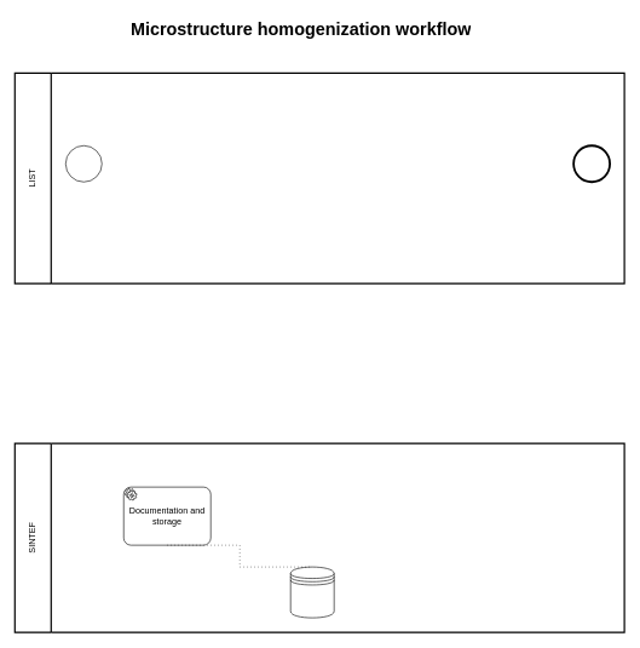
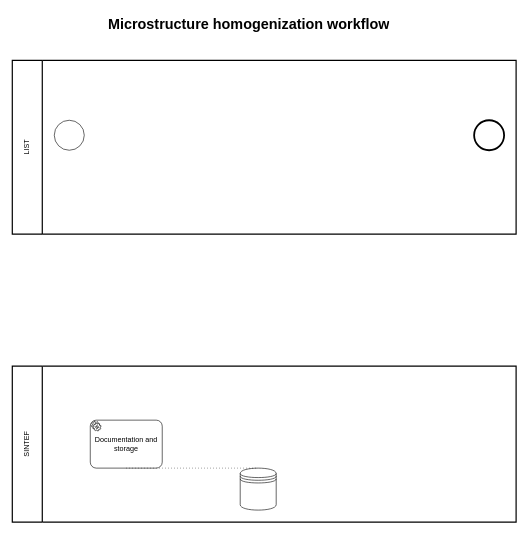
  <mxCell id="0" />
  <mxCell id="1" parent="0" />
  <mxCell id="2" value="LIST" style="swimlane;html=1;startSize=50;fontStyle=0;collapsible=0;horizontal=0;swimlaneLine=1;swimlaneFillColor=#ffffff;strokeWidth=2;whiteSpace=wrap;" vertex="1" parent="1"><mxGeometry x="20" y="100" width="840" height="290" as="geometry" /></mxCell>
  <mxCell id="3" value="" style="points=[[0.145,0.145,0],[0.5,0,0],[0.855,0.145,0],[1,0.5,0],[0.855,0.855,0],[0.5,1,0],[0.145,0.855,0],[0,0.5,0]];shape=mxgraph.bpmn.event;html=1;verticalLabelPosition=bottom;labelBackgroundColor=#ffffff;verticalAlign=top;align=center;perimeter=ellipsePerimeter;outlineConnect=0;aspect=fixed;outline=end;symbol=terminate2;" vertex="1" parent="2"><mxGeometry x="770" y="100" width="50" height="50" as="geometry" /></mxCell>
  <mxCell id="4" value="" style="points=[[0.145,0.145,0],[0.5,0,0],[0.855,0.145,0],[1,0.5,0],[0.855,0.855,0],[0.5,1,0],[0.145,0.855,0],[0,0.5,0]];shape=mxgraph.bpmn.event;html=1;verticalLabelPosition=bottom;labelBackgroundColor=#ffffff;verticalAlign=top;align=center;perimeter=ellipsePerimeter;outlineConnect=0;aspect=fixed;outline=standard;symbol=general;" vertex="1" parent="2"><mxGeometry x="70" y="100" width="50" height="50" as="geometry" /></mxCell>
  <mxCell id="5" value="SINTEF" style="swimlane;html=1;startSize=50;fontStyle=0;collapsible=0;horizontal=0;swimlaneLine=1;swimlaneFillColor=#ffffff;strokeWidth=2;whiteSpace=wrap;" vertex="1" parent="1"><mxGeometry x="20" y="610" width="840" height="260" as="geometry" /></mxCell>
- <mxCell id="6" value="Documentation and storage" style="points=[[0.25,0,0],[0.5,0,0],[0.75,0,0],[1,0.25,0],[1,0.5,0],[1,0.75,0],[0.75,1,0],[0.5,1,0],[0.25,1,0],[0,0.75,0],[0,0.5,0],[0,0.25,0]];shape=mxgraph.bpmn.task;whiteSpace=wrap;rectStyle=rounded;size=10;html=1;container=1;expand=0;collapsible=0;taskMarker=service;" vertex="1" parent="5"><mxGeometry x="150" y="60" width="120" height="80" as="geometry" /></mxCell>
+ <mxCell id="6" value="Documentation and storage" style="points=[[0.25,0,0],[0.5,0,0],[0.75,0,0],[1,0.25,0],[1,0.5,0],[1,0.75,0],[0.75,1,0],[0.5,1,0],[0.25,1,0],[0,0.75,0],[0,0.5,0],[0,0.25,0]];shape=mxgraph.bpmn.task;whiteSpace=wrap;rectStyle=rounded;size=10;html=1;container=1;expand=0;collapsible=0;taskMarker=service;" vertex="1" parent="5"><mxGeometry x="130" y="90" width="120" height="80" as="geometry" /></mxCell>
  <mxCell id="7" value="" style="shape=datastore;html=1;labelPosition=center;verticalLabelPosition=bottom;align=center;verticalAlign=top;" vertex="1" parent="5"><mxGeometry x="380" y="170" width="60" height="70" as="geometry" /></mxCell>
  <mxCell id="8" value="" style="edgeStyle=elbowEdgeStyle;fontSize=12;html=1;endFill=0;startFill=0;endSize=6;startSize=6;dashed=1;dashPattern=1 4;endArrow=none;startArrow=none;rounded=0;exitX=0.5;exitY=1;exitDx=0;exitDy=0;exitPerimeter=0;entryX=0.5;entryY=0;entryDx=0;entryDy=0;" edge="1" parent="5" source="6" target="7"><mxGeometry width="160" relative="1" as="geometry"><mxPoint x="300" y="120" as="sourcePoint" /><mxPoint x="460" y="120" as="targetPoint" /><Array as="points" /></mxGeometry></mxCell>
  <mxCell id="9" value="&lt;h1&gt;Microstructure homogenization workflow&lt;br&gt;&lt;/h1&gt;" style="text;html=1;spacing=5;spacingTop=-20;whiteSpace=wrap;overflow=hidden;rounded=0;" vertex="1" parent="1"><mxGeometry x="175" y="20" width="490" height="60" as="geometry" /></mxCell>
